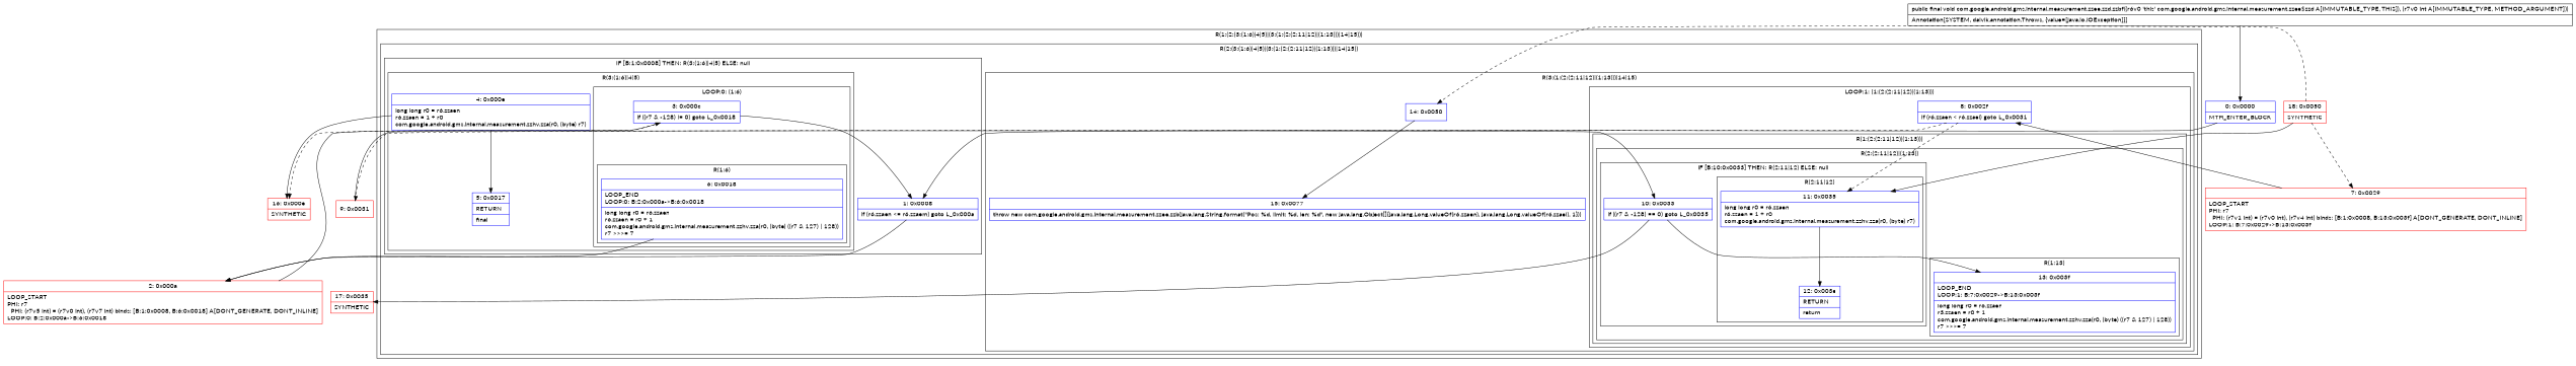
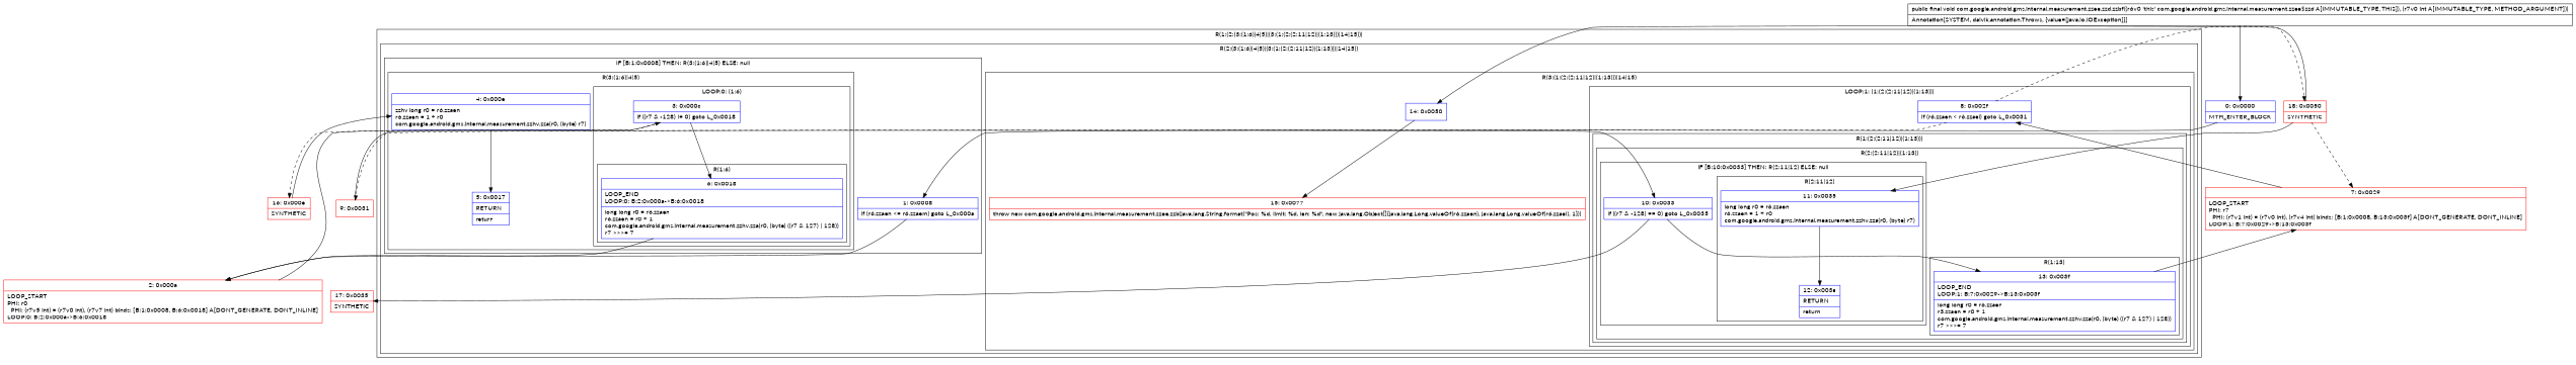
  digraph {
    fontname=Lato
    node [color=blue fontname=Lato shape=record]
    edge [fontname=Lato]
    n1 [label="{6\:\ 0x0018|LOOP_END\lLOOP:0: B:2:0x000a\-\>B:6:0x0018\l|long long r0 = r6.zzaen\lr6.zzaen = r0 + 1\lcom.google.android.gms.internal.measurement.zzhv.zza(r0, (byte) ((r7 & 127) \| 128))\lr7 \>\>\>= 7\l}"]
    n2 [label="{3\:\ 0x000c|if ((r7 & \-128) != 0) goto L_0x0018\l}"]
-   n3 [label="{4\:\ 0x000e|long long r0 = r6.zzaen\lr6.zzaen = 1 + r0\lcom.google.android.gms.internal.measurement.zzhv.zza(r0, (byte) r7)\l}"]
-   n4 [label="{5\:\ 0x0017|RETURN\l|final\l}"]
+   n3 [label="{4\:\ 0x000e|zzhv long r0 = r6.zzaen\lr6.zzaen = 1 + r0\lcom.google.android.gms.internal.measurement.zzhv.zza(r0, (byte) r7)\l}"]
+   n4 [label="{5\:\ 0x0017|RETURN\l|return\l}"]
    n5 [label="{1\:\ 0x0008|if (r6.zzaen \<= r6.zzaem) goto L_0x000a\l}"]
    n6 [label="{11\:\ 0x0035|long long r0 = r6.zzaen\lr6.zzaen = 1 + r0\lcom.google.android.gms.internal.measurement.zzhv.zza(r0, (byte) r7)\l}"]
    n7 [label="{12\:\ 0x003e|RETURN\l|return\l}"]
    n8 [label="{10\:\ 0x0033|if ((r7 & \-128) == 0) goto L_0x0035\l}"]
    n9 [label="{13\:\ 0x003f|LOOP_END\lLOOP:1: B:7:0x0029\-\>B:13:0x003f\l|long long r0 = r6.zzaen\lr3.zzaen = r0 + 1\lcom.google.android.gms.internal.measurement.zzhv.zza(r0, (byte) ((r7 & 127) \| 128))\lr7 \>\>\>= 7\l}"]
    n10 [label="{8\:\ 0x002f|if (r6.zzaen \< r6.zzael) goto L_0x0031\l}"]
    n11 [label="{14\:\ 0x0050}"]
-   n12 [label="{15\:\ 0x0077|throw new com.google.android.gms.internal.measurement.zzee.zzb(java.lang.String.format(\"Pos: %d, limit: %d, len: %d\", new java.lang.Object[]\{java.lang.Long.valueOf(r6.zzaen), java.lang.Long.valueOf(r6.zzael), 1\}))\l}"]
-   n13 [color=red label="{2\:\ 0x000a|LOOP_START\lPHI: r7 \l  PHI: (r7v5 int) = (r7v0 int), (r7v7 int) binds: [B:1:0x0008, B:6:0x0018] A[DONT_GENERATE, DONT_INLINE]\lLOOP:0: B:2:0x000a\-\>B:6:0x0018\l}"]
+   n12 [color=red label="{15\:\ 0x0077|throw new com.google.android.gms.internal.measurement.zzee.zzb(java.lang.String.format(\"Pos: %d, limit: %d, len: %d\", new java.lang.Object[]\{java.lang.Long.valueOf(r6.zzaen), java.lang.Long.valueOf(r6.zzael), 1\}))\l}"]
+   n13 [color=red label="{2\:\ 0x000a|LOOP_START\lPHI: r0 \l  PHI: (r7v5 int) = (r7v0 int), (r7v7 int) binds: [B:1:0x0008, B:6:0x0018] A[DONT_GENERATE, DONT_INLINE]\lLOOP:0: B:2:0x000a\-\>B:6:0x0018\l}"]
    n14 [color=red label="{16\:\ 0x000e|SYNTHETIC\l}"]
    n15 [color=red label="{17\:\ 0x0035|SYNTHETIC\l}"]
    n16 [color=red label="{7\:\ 0x0029|LOOP_START\lPHI: r7 \l  PHI: (r7v1 int) = (r7v0 int), (r7v4 int) binds: [B:1:0x0008, B:13:0x003f] A[DONT_GENERATE, DONT_INLINE]\lLOOP:1: B:7:0x0029\-\>B:13:0x003f\l}"]
    n17 [color=red label="{9\:\ 0x0031}"]
    n18 [color=red label="{18\:\ 0x0050|SYNTHETIC\l}"]
    n19 [label="{0\:\ 0x0000|MTH_ENTER_BLOCK\l}"]
    n20 [label="{public final void com.google.android.gms.internal.measurement.zzee.zzd.zzbf((r6v0 'this' com.google.android.gms.internal.measurement.zzee$zzd A[IMMUTABLE_TYPE, THIS]), (r7v0 int A[IMMUTABLE_TYPE, METHOD_ARGUMENT]))  | Annotation[SYSTEM, dalvik.annotation.Throws, \{value=[java.io.IOException]\}]\l}" color=""]
    subgraph cluster_1 {
      label="R(1:(2:(3:(1:6)|4|5)|(3:(1:(2:(2:11|12)|(1:13)))|14|15)))"
      subgraph cluster_2 {
        label="R(2:(3:(1:6)|4|5)|(3:(1:(2:(2:11|12)|(1:13)))|14|15))"
        subgraph cluster_3 {
          label="IF [B:1:0x0008] THEN: R(3:(1:6)|4|5) ELSE: null"
          n5
          subgraph cluster_4 {
            label="R(3:(1:6)|4|5)"
            n3
            n4
            subgraph cluster_5 {
              label="LOOP:0: (1:6)"
              n2
              subgraph cluster_6 {
                label="R(1:6)"
                n1
              }
            }
          }
        }
        subgraph cluster_7 {
          label="R(3:(1:(2:(2:11|12)|(1:13)))|14|15)"
          n11
          n12
          subgraph cluster_8 {
            label="LOOP:1: (1:(2:(2:11|12)|(1:13)))"
            n10
            subgraph cluster_9 {
              label="R(1:(2:(2:11|12)|(1:13)))"
              subgraph cluster_10 {
                label="R(2:(2:11|12)|(1:13))"
                subgraph cluster_11 {
                  label="IF [B:10:0x0033] THEN: R(2:11|12) ELSE: null"
                  n8
                  subgraph cluster_12 {
                    label="R(2:11|12)"
                    n6
                    n7
                  }
                }
                subgraph cluster_13 {
                  label="R(1:13)"
                  n9
                }
              }
            }
          }
        }
      }
    }
    n1 -> n13
-   n2 -> n5
+   n2 -> n1
    n2 -> n14 [style=dashed]
    n3 -> n4
    n5 -> n13
    n6 -> n7
    n8 -> n9 [style=solid]
    n8 -> n15
+   n9 -> n16
    n10 -> n17 [style=dashed]
-   n10 -> n6 [style=dashed]
+   n10 -> n18 [style=dashed]
    n11 -> n12
    n13 -> n2
-   n3 -> n14
+   n14 -> n3
    n16 -> n10
    n17 -> n8
    n18 -> n6
-   n18 -> n11 [style=dashed]
+   n18 -> n11
    n18 -> n16 [style=dashed]
    n19 -> n5
    n20 -> n19
  }
